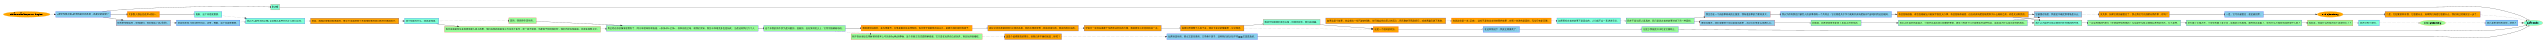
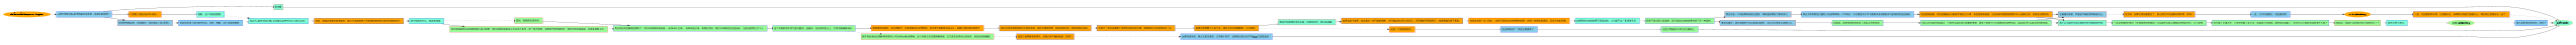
  digraph {
    rankdir=LR
    node [color=blue fillcolor=orange style=filled shape=box]
    edge [arrowhead=tee style=solid]
    "EleanorRank5Convo7 begins." [color=orange shape=""]
    n2 [fillcolor=skyblue label="“虚空无情之物”的无情是它的本质，还是它的欲望？"]
    n3 [color=red fillcolor=skyblue label="你和莱蒂都这样，你知道吗。你们都忘了说“你好”。"]
    n4 [color=red label="大多数人都会先说声“你好”。"]
    n5 [color=red fillcolor=aquamarine label="[无视]"]
    n6 [fillcolor=skyblue label="恭喜你发现了我们的共同点。还有，抱歉。这个问题更重要。"]
    n7 [fillcolor=aquamarine label="抱歉。这个问题更重要。"]
    "Chat ends." [color=orange fillcolor=aquamarine shape=""]
    n9 [fillcolor=aquamarine label="我认为“虚空无情之物”会试图以某种方式介入我们之间。"]
    n10 [label="别笑。我能从骨髓深处感觉到。鲁莎卡里面的那个东西很想看到我们把对方撕成碎片。"]
    n11 [fillcolor=aquamarine label="我不知道为什么。我就是知道。"]
    n12 [color=red fillcolor=palegreen label="是的。我觉得你是对的。"]
    n13 [color=red fillcolor=palegreen label="也许这就是发生在英择谛家人身上的事。他们在他的实验室上方生活了多年，却一直不知情。当那孩子找到他们时，他们已经关系疏远，沉浸在怨恨之中。"]
    n14 [fillcolor=palegreen label="我已经在你的脑海里看到了。阿尔布雷希特和洛德。“母亲”和“父亲”。你和你的父母。就我们所知，鲁莎卡和维克多也是如此。当然还有我们六个人。"]
    n15 [fillcolor=palegreen label="这个东西的所作所为是冷酷的，扭曲的。但在某种意义上，它背后隐藏着动机。"]
    n16 [color=red label="我觉得你说得对。在扎里曼号，父母是最先失去理智的。也许坚守者能坚持这么久，是因为他们都没有孩子。"]
    n17 [color=red fillcolor=palegreen label="我不喜欢假设去理解那些基本上可以称为*神*的事物。这个东西正在试图理解情感。它只是在玩弄自己的玩具，而且玩得很糟糕。"]
    n18 [label="就让它尝试来破坏我们之间的关系。我向太阳神发誓，我会结束它的。我会找到办法的。"]
    n19 [label="这是个值得赞赏的理论，但我们并不确切知道，对吧？"]
    n20 [label="宇宙中一定存在着那个东西无法对抗的力量。我选择全心全意相信这一点。"]
    n21 [fillcolor=skyblue label="如果你是对的，那么它是无辜的。几乎像个孩子。这和我们的认知不符——它是恶意的。"]
    n22 [label="如果它把我整个人吞下去，我会卡在它的喉咙里，让它窒息。"]
    n23 [color=red label="这是一个很好的死法。"]
    n24 [color=red fillcolor=aquamarine label="我还不知道我们该怎么做，但我支持你。我们必须赢。"]
    n25 [fillcolor=skyblue label="在这种情况下，我反正都要死了。"]
    n26 [label="如果这是个故事，你会想出一些巧妙的招数。你可能会挖出巨人的石心，用天鹅的羽毛敲碎它，或者诱骗它跳下悬崖。"]
    n27 [fillcolor=palegreen label="但至少我能把口水吐在它眼睛上。"]
    n28 [color=red label="你说过你是一名“记者”。这些不是你过去讲的那种故事，对吧？你讲的是真相，无论它有多丑陋。"]
    n29 [fillcolor=aquamarine label="如果那些古老的故事不是真实的，人们就不会一直讲述它们。"]
    n30 [fillcolor=palegreen label="我并不是说巨人是真的。我只是说古老的故事讲述了另一种真相。"]
    n31 [color=red fillcolor=skyblue label="要度过难关，我们需要的不仅仅是童话故事，无论它们有多么鼓舞人心。"]
    n32 [color=red fillcolor=skyblue label="我生活在一个由故事构成的王国里。我知道故事的力量有多大。"]
    n33 [fillcolor=palegreen label="我知道。我希望我有更多除了直觉之外的东西。"]
    n34 [fillcolor=skyblue label="我认为所有那些打败巨人的故事都有一个共同点：它们都是关于学习规则并弄清楚如何巧妙地利用这些规则。"]
    n35 [fillcolor=palegreen label="我们正在面对的是庞大、可怕并且超出我们理解的事物。通常只有孩子们才需要面对这种情况。这就是为什么童话存在的原因。"]
    n36 [label="有些怪物很蠢。有些怪物被迫只能按字面意义行事。有些怪物有秘密。但在你弄清楚怪物受限于什么规则之前，你是无法取胜的。"]
    n37 [color=red fillcolor=skyblue label="它被困在墙里。我甚至不确定那堵墙是什么。"]
    n38 [color=red fillcolor=aquamarine label="我不认为虚空无情之物受到任何规则的约束。"]
    n39 [label="没关系。如果它真的被困住了，那么我们可以推断出两件事，对吗？"]
    n40 [fillcolor=palegreen label="一定会有规则约束它！即使是神也有规则！无论虚空无情之物看起来有多强大，它不是神。"]
    n41 [fillcolor=skyblue label="一是，它可以被困住，甚至被囚禁。"]
    n42 [fillcolor=palegreen label="你打败了士魂大帝。不管你失败了多少次，屁股多少次着地。最终你还是赢了。你为什么不能同样战胜墙中人呢？"]
    n43 [color=orange label="+15 Chemistry" shape=""]
    n44 [color=red fillcolor=palegreen label="埃莉诺，你是什么时候开始不再害怕它了？"]
    n45 [label="二是，它想要某种东西。它想要出去。如果我们知道它想要什么，我们就已经领先它一步了。"]
    n46 [fillcolor=aquamarine label="我并没有不害怕。"]
    n47 [color=orange fillcolor=palegreen label="+70 Chemistry" shape=""]
    n48 [fillcolor=skyblue label="我只是更害怕失去你，好吗？"]
    "EleanorRank5Convo7 begins." -> n2 [arrowhead=normal style=dotted]
    n2 -> n3 [arrowhead=normal]
    n2 -> n4
    n2 -> n5
    n3 -> n6 [arrowhead=normal style=dotted]
    n4 -> n7 [arrowhead=odot]
    n5 -> "Chat ends." [arrowhead=odot]
    n6 -> n9 [arrowhead=odot style=dotted]
    n7 -> n9 [arrowhead=normal style=dotted]
    n9 -> n10 [arrowhead=odot style=dotted]
    n10 -> n11 [arrowhead=normal style=dotted]
    n11 -> n12 [style=dotted]
    n11 -> n13 [arrowhead=normal]
    n12 -> n14 [arrowhead=normal]
    n13 -> n14 [style=dotted]
    n14 -> n15
    n15 -> n16
    n15 -> n17 [style=dotted]
    n16 -> n18 [arrowhead=odot]
    n17 -> n19 [style=dotted]
    n18 -> n20 [style=dotted]
    n19 -> n21 [arrowhead=normal style=dotted]
    n20 -> n22 [arrowhead=odot]
    n21 -> "Chat ends." [arrowhead=odot]
    n22 -> n23 [arrowhead=normal style=dotted]
    n22 -> n24 [arrowhead=odot]
    n23 -> n25 [arrowhead=odot]
-   n24 -> n23 [arrowhead=normal]
+   n24 -> n26 [arrowhead=normal]
    n25 -> n27 [arrowhead=odot]
    n26 -> n28 [arrowhead=odot style=dotted]
    n27 -> "Chat ends."
    n28 -> n29 [style=dotted]
    n29 -> n30 [arrowhead=odot style=dotted]
    n30 -> n31
    n30 -> n32
    n31 -> n33 [arrowhead=odot]
    n32 -> n34
    n33 -> n35 [arrowhead=normal]
    n34 -> n36 [arrowhead=normal]
    n35 -> n37 [arrowhead=normal]
    n35 -> n38 [arrowhead=normal style=dotted]
    n36 -> n37 [arrowhead=normal]
    n36 -> n38
    n37 -> n39 [style=dotted]
    n38 -> n40
    n39 -> n41
    n40 -> n42
    n41 -> n43 [arrowhead=normal]
    n42 -> n44
    n43 -> n45
    n44 -> n46 [arrowhead=odot style=dotted]
    n45 -> "Chat ends." [style=dotted]
    n46 -> n47 [arrowhead=odot style=dotted]
    n47 -> n48 [arrowhead=odot style=dotted]
    n48 -> "Chat ends." [arrowhead=normal style=dotted]
  }
